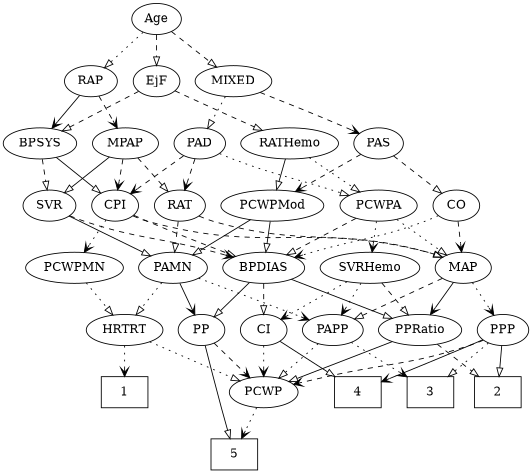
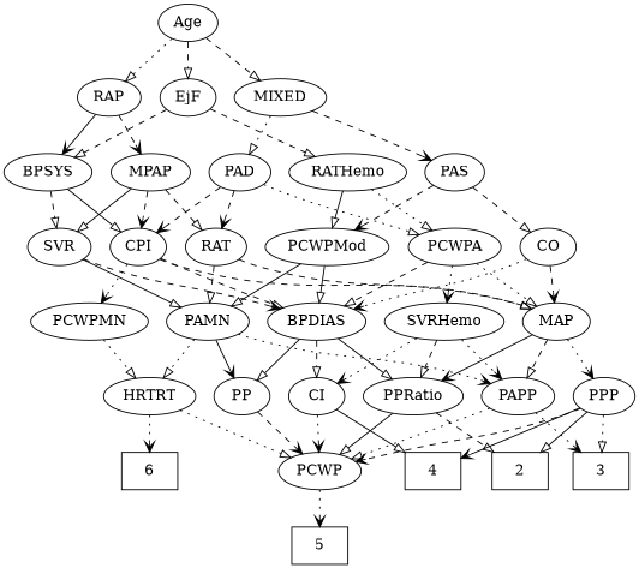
  strict digraph {
    edge [arrowhead=onormal style=dashed]
-   1 [height=0.5 shape=box width=0.75]
+   1 [height=0.5 shape=box width=0.75 label=6]
    2 [height=0.5 shape=box width=0.75]
    3 [height=0.5 shape=box width=0.75]
    4 [height=0.5 shape=box width=0.75]
    5 [height=0.5 shape=box width=0.75]
    Age [height=0.5 width=0.75]
    EjF [height=0.5 width=0.75]
    RAP [height=0.5 width=0.77632]
    MIXED [height=0.5 width=1.1193]
    BPSYS [height=0.5 width=1.0471]
    RATHemo [height=0.5 width=1.3721]
    MPAP [height=0.5 width=0.97491]
    PAD [height=0.5 width=0.79437]
    PAS [height=0.5 width=0.75]
    CPI [height=0.5 width=0.75]
    SVR [height=0.5 width=0.77632]
    PCWPA [height=0.5 width=1.1555]
    PCWPMod [height=0.5 width=1.4443]
    RAT [height=0.5 width=0.75827]
    CO [height=0.5 width=0.75]
    BPDIAS [height=0.5 width=1.1735]
    MAP [height=0.5 width=0.84854]
    PCWPMN [height=0.5 width=1.3902]
    PAMN [height=0.5 width=1.011]
    SVRHemo [height=0.5 width=1.3902]
    PP [height=0.5 width=0.75]
    PPRatio [height=0.5 width=1.1013]
    CI [height=0.5 width=0.75]
    PAPP [height=0.5 width=0.88464]
    PPP [height=0.5 width=0.75]
    HRTRT [height=0.5 width=1.1013]
    PCWP [height=0.5 width=0.97491]
    Age -> EjF
    Age -> RAP [style=dotted]
    Age -> MIXED
    EjF -> BPSYS
    EjF -> RATHemo
    RAP -> BPSYS [arrowhead=vee style=solid]
    RAP -> MPAP [arrowhead=vee]
    MIXED -> PAD [style=dotted]
    MIXED -> PAS [arrowhead=vee]
    BPSYS -> CPI [style=solid]
    BPSYS -> SVR
    RATHemo -> PCWPA [style=dotted]
    RATHemo -> PCWPMod [style=solid]
    MPAP -> CPI [arrowhead=vee]
    MPAP -> SVR [style=solid]
    MPAP -> RAT
    PAD -> CPI [arrowhead=vee]
    PAD -> PCWPA [style=dotted]
    PAD -> RAT [arrowhead=vee]
    PAS -> PCWPMod [arrowhead=vee]
    PAS -> CO
    CPI -> BPDIAS
    CPI -> MAP
    CPI -> PCWPMN [arrowhead=vee style=dotted]
    SVR -> BPDIAS [arrowhead=vee]
    SVR -> PAMN [style=solid]
    PCWPA -> BPDIAS
    PCWPA -> MAP [style=dotted]
    PCWPA -> SVRHemo [arrowhead=vee style=dotted]
    PCWPMod -> BPDIAS [style=solid]
    PCWPMod -> PAMN [style=solid]
    RAT -> MAP
    RAT -> PAMN
    CO -> BPDIAS [arrowhead=vee style=dotted]
    CO -> MAP [arrowhead=vee]
    BPDIAS -> PP [style=solid]
    BPDIAS -> PPRatio [style=solid]
    BPDIAS -> CI
    MAP -> PPRatio [arrowhead=vee style=solid]
    MAP -> PAPP
    MAP -> PPP [arrowhead=vee style=dotted]
    PCWPMN -> HRTRT [style=dotted]
    PAMN -> PP [arrowhead=vee style=solid]
    PAMN -> PAPP [arrowhead=vee style=dotted]
    PAMN -> HRTRT [style=dotted]
    SVRHemo -> PPRatio
    SVRHemo -> CI [arrowhead=vee style=dotted]
    SVRHemo -> PAPP [arrowhead=vee style=dotted]
-   PP -> 5 [style=solid]
    PP -> PCWP [arrowhead=vee]
    PPRatio -> 2
    PPRatio -> PCWP [style=solid]
    CI -> 4 [style=solid]
    CI -> PCWP [arrowhead=vee style=dotted]
    PAPP -> 3 [arrowhead=vee style=dotted]
    PAPP -> PCWP [style=dotted]
    PPP -> 2 [style=solid]
    PPP -> 3 [style=dotted]
    PPP -> 4 [arrowhead=vee style=solid]
    PPP -> PCWP [arrowhead=vee]
    HRTRT -> 1 [arrowhead=vee style=dotted]
    HRTRT -> PCWP [style=dotted]
    PCWP -> 5 [arrowhead=vee style=dotted]
  }
